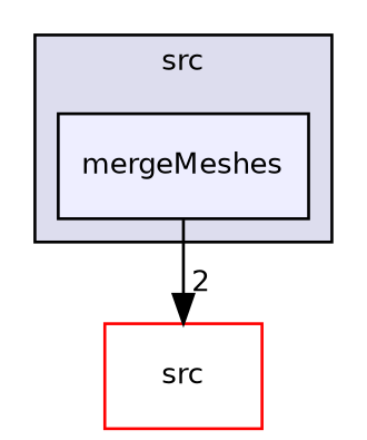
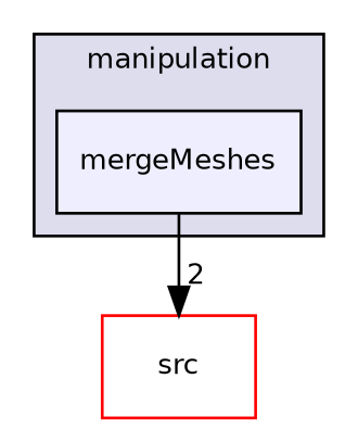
  digraph {
    compound=true
    node [fontname=Helvetica fontsize=10 shape=box]
    n1 [fillcolor="#eeeeff" label=mergeMeshes pencolor=black style=filled]
    n2 [color=red label=src]
    subgraph cluster_1 {
      bgcolor="#ddddee"
      fontname=Helvetica
      fontsize=10
-     label=src
+     label=manipulation
      pencolor=black
      n1
    }
    n1 -> n2 [headlabel=2 labeldistance=1.5 labelfontname=Helvetica labelfontsize=10]
  }
